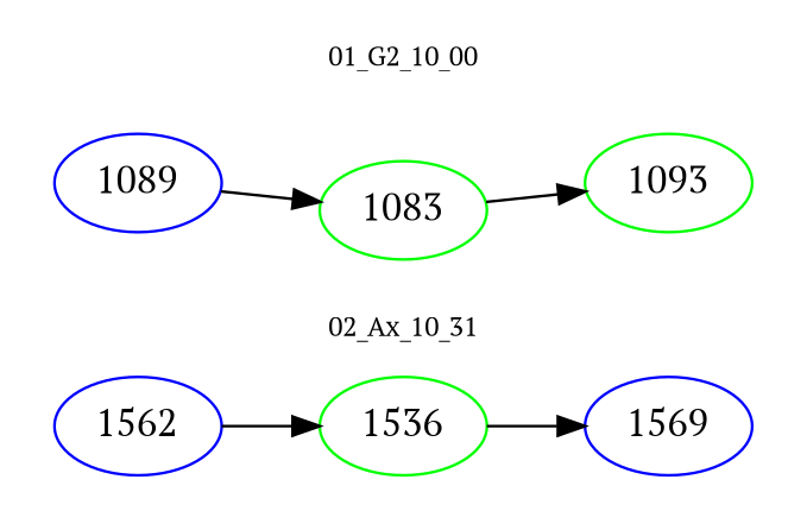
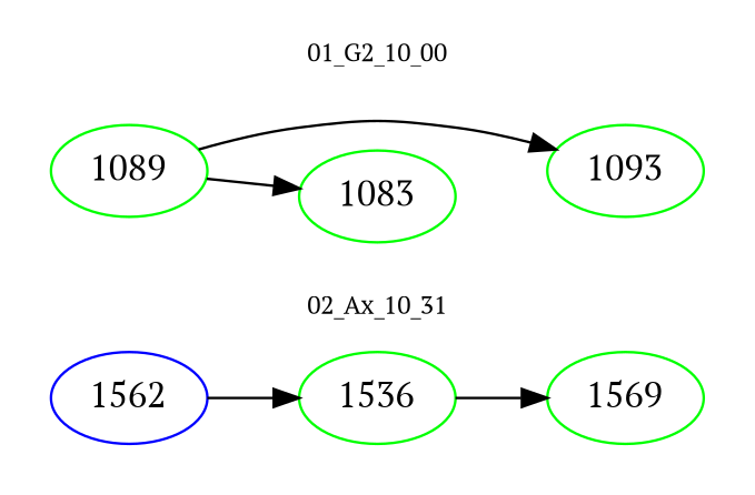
  digraph {
    fontname="PT Serif"
    rankdir=LR
    node [color=blue fontname="PT Serif"]
    edge [color=black fontname="PT Serif"]
    n1 [label=1562]
    n2 [color=green label=1536]
-   n3 [label=1569]
-   n4 [label=1089]
+   n3 [color=green label=1569]
+   n4 [color=green label=1089]
    n5 [color=green label=1083]
    n6 [color=green label=1093]
    subgraph cluster_1 {
      color=white
      fontsize=10
      label="02_Ax_10_31"
      n1
      n2
      n3
    }
    subgraph cluster_2 {
      color=white
      fontsize=10
      label="01_G2_10_00"
      n4
      n5
      n6
    }
    n1 -> n2
    n2 -> n3
    n4 -> n5
-   n5 -> n6
+   n4 -> n6
  }
